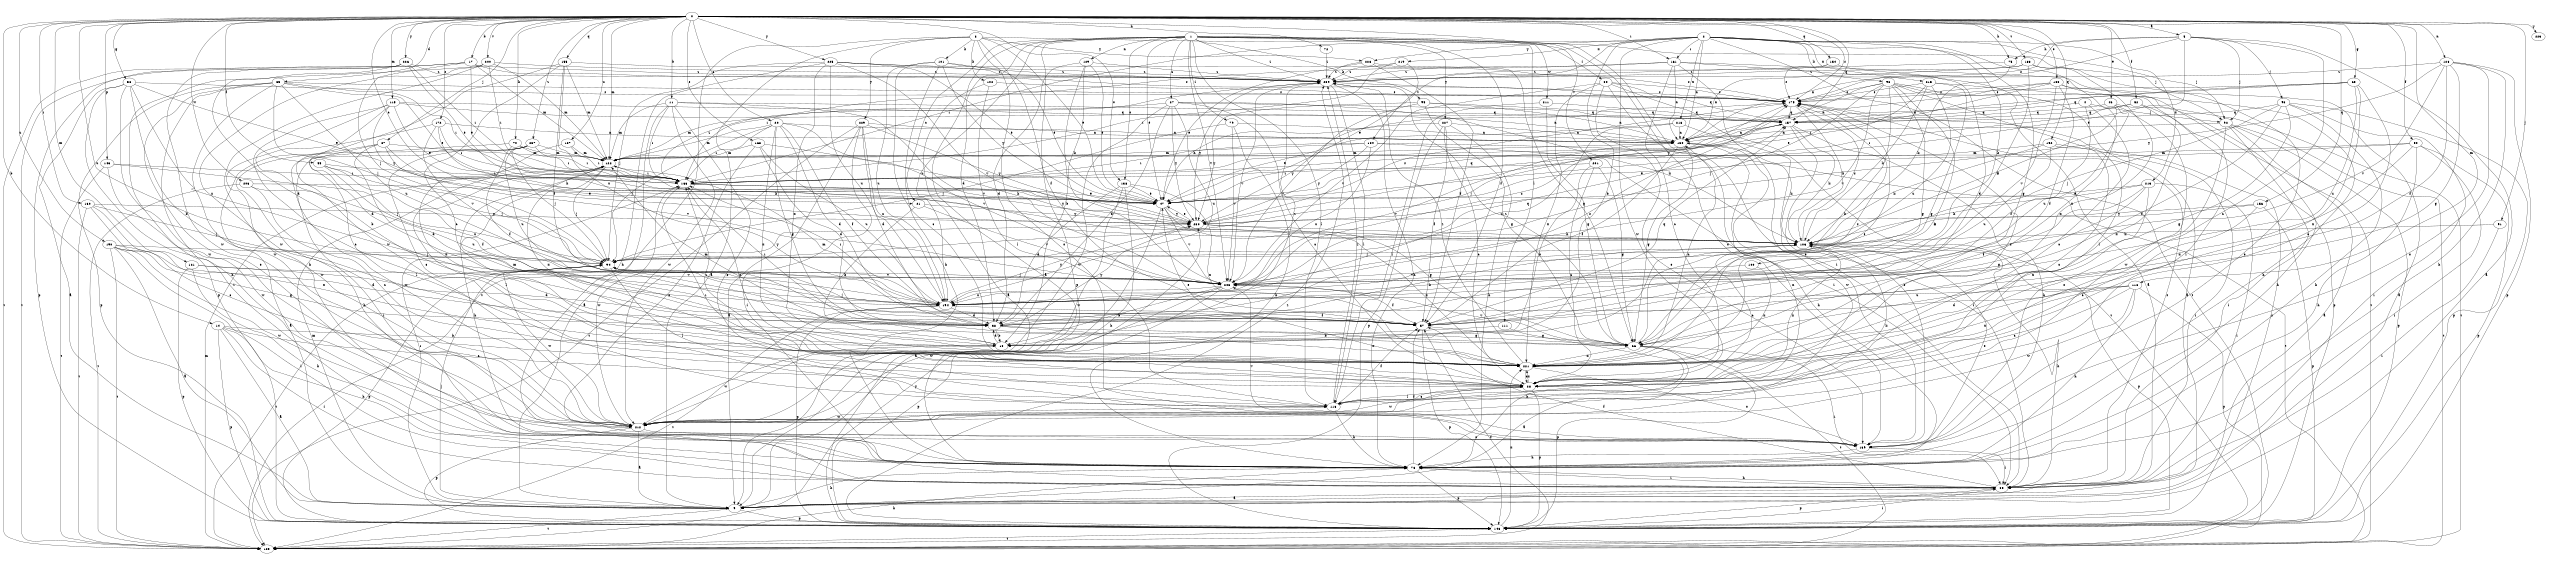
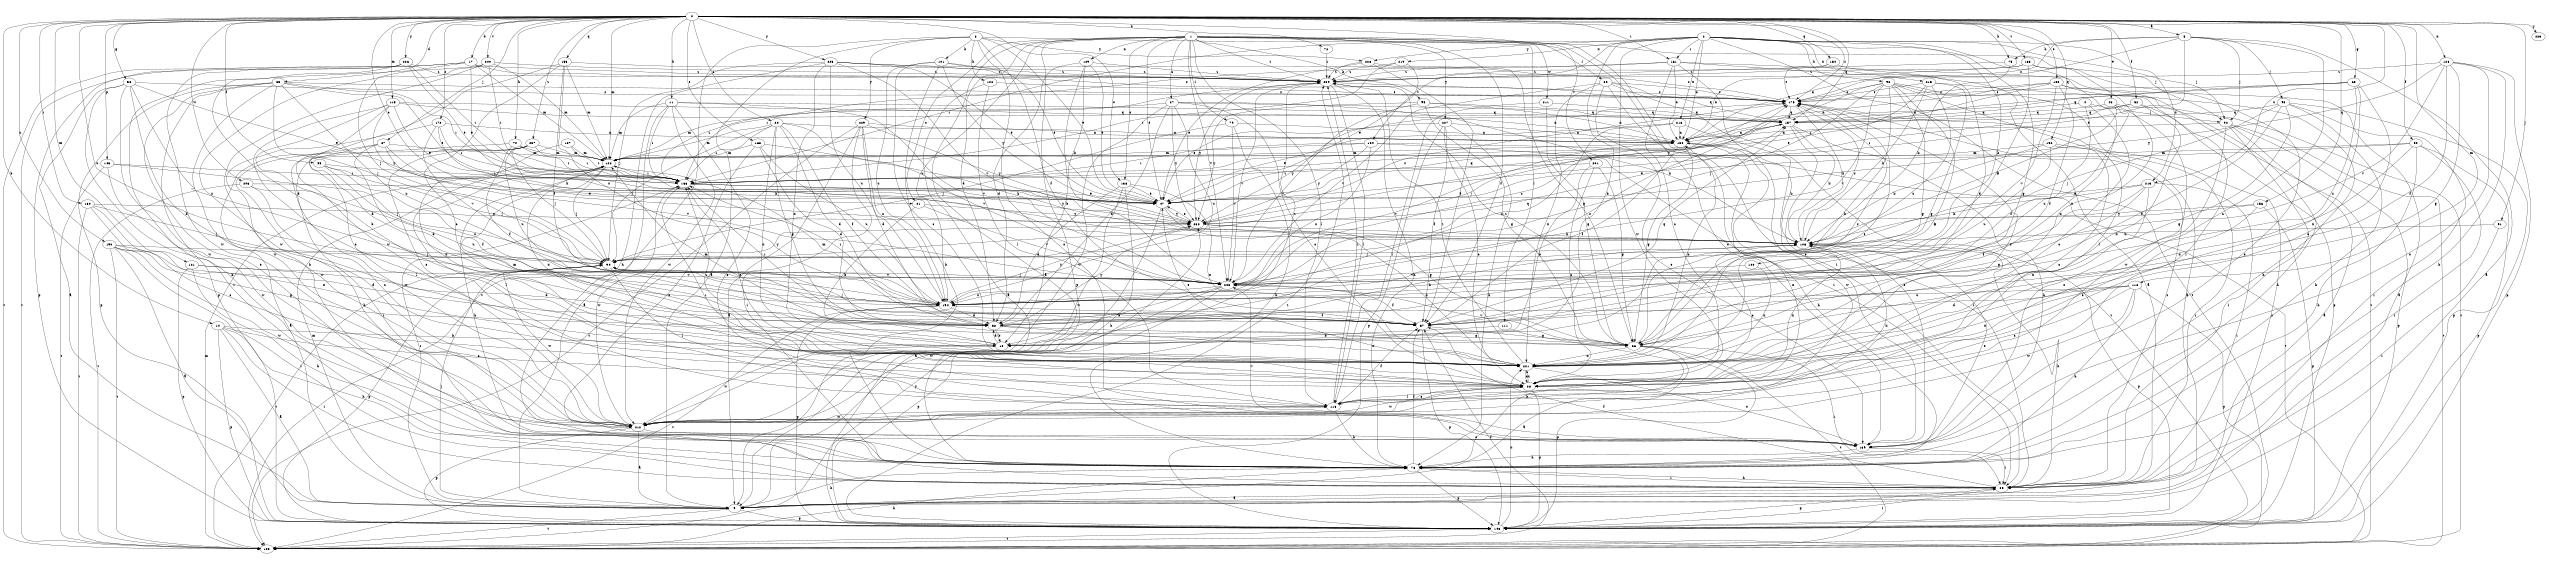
  strict digraph {
    0
    5
    11
    14
    17
    20
    21
    35
    46
    50
    52
    55
    58
    65
    70
    72
    75
    87
    91
    115
    118
    121
    122
    128
    133
    138
    143
    152
    154
    155
    156
    157
    160
    161
    168
    172
    175
    183
    187
    190
    194
    200
    201
    206
    223
    225
    226
    237
    9
    47
    92
    130
    28
    93
    139
    203
    166
    212
    85
    n60 [label=146]
    18
    76
    239
    185
    94
    38
    57
    66
    221
    230
    103
    113
    1
    27
    79
    80
    95
    111
    129
    211
    227
    2
    98
    100
    184
    213
    215
    218
    219
    228
    3
    101
    102
    229
    4
    0 -> 5 [label=a]
    0 -> 11 [label=b]
    0 -> 14 [label=b]
    0 -> 17 [label=b]
    0 -> 20 [label=c]
    0 -> 21 [label=c]
    0 -> 35 [label=d]
    0 -> 46 [label=e]
    0 -> 50 [label=f]
    0 -> 52 [label=f]
    0 -> 55 [label=f]
    0 -> 58 [label=g]
    0 -> 65 [label=g]
    0 -> 70 [label=h]
    0 -> 72 [label=h]
    0 -> 75 [label=h]
    0 -> 87 [label=j]
    0 -> 91 [label=j]
    0 -> 115 [label=m]
    0 -> 118 [label=m]
    0 -> 121 [label=m]
    0 -> 122 [label=m]
    0 -> 128 [label=n]
    0 -> 133 [label=o]
    0 -> 138 [label=o]
    0 -> 143 [label=p]
    0 -> 152 [label=q]
    0 -> 154 [label=q]
    0 -> 155 [label=q]
    0 -> 156 [label=q]
    0 -> 157 [label=q]
    0 -> 160 [label=r]
    0 -> 161 [label=r]
    0 -> 168 [label=s]
    0 -> 172 [label=s]
    0 -> 175 [label=s]
    0 -> 183 [label=t]
-   0 -> 187 [label=u]
+   0 -> 213 [label=u]
    0 -> 190 [label=u]
    0 -> 194 [label=u]
    0 -> 200 [label=v]
    0 -> 201 [label=v]
    0 -> 206 [label=w]
    0 -> 223 [label=y]
    0 -> 225 [label=y]
    0 -> 226 [label=y]
    0 -> 237 [label=z]
    5 -> 75 [label=h]
    5 -> 175 [label=s]
    5 -> 9 [label=a]
    5 -> 47 [label=e]
    5 -> 92 [label=j]
    5 -> 130 [label=n]
    5 -> 28 [label=c]
    5 -> 93 [label=j]
    11 -> 122 [label=m]
    11 -> 157 [label=q]
    11 -> 9 [label=a]
    11 -> 139 [label=o]
    11 -> 203 [label=v]
    11 -> 166 [label=r]
    11 -> 212 [label=w]
    14 -> 9 [label=a]
    14 -> 28 [label=c]
    14 -> 85 [label=i]
    14 -> n60 [label=p]
    14 -> 18 [label=b]
    14 -> 76 [label=h]
    17 -> 122 [label=m]
    17 -> 175 [label=s]
    17 -> 47 [label=e]
    17 -> 212 [label=w]
    17 -> 239 [label=z]
    17 -> 185 [label=t]
    17 -> 94 [label=j]
    20 -> 122 [label=m]
    20 -> 130 [label=n]
    20 -> 203 [label=v]
    20 -> 166 [label=r]
    20 -> 94 [label=j]
    20 -> 38 [label=d]
    20 -> 57 [label=f]
    20 -> 66 [label=g]
    20 -> 221 [label=x]
    21 -> 203 [label=v]
    21 -> 18 [label=b]
    21 -> 230 [label=y]
    35 -> 175 [label=s]
    35 -> 194 [label=u]
    35 -> 47 [label=e]
    35 -> 139 [label=o]
    35 -> 166 [label=r]
    35 -> 212 [label=w]
    35 -> 85 [label=i]
    35 -> n60 [label=p]
    35 -> 94 [label=j]
    46 -> 157 [label=q]
    46 -> 194 [label=u]
    46 -> 212 [label=w]
    46 -> 76 [label=h]
    46 -> 103 [label=k]
    50 -> 122 [label=m]
    50 -> 47 [label=e]
    50 -> 85 [label=i]
    50 -> n60 [label=p]
    50 -> 76 [label=h]
    50 -> 221 [label=x]
    52 -> 157 [label=q]
    52 -> 166 [label=r]
    52 -> 221 [label=x]
    52 -> 113 [label=l]
    55 -> 194 [label=u]
    55 -> 166 [label=r]
    55 -> 94 [label=j]
    55 -> 57 [label=f]
    58 -> 175 [label=s]
    58 -> 194 [label=u]
    58 -> 9 [label=a]
    58 -> 47 [label=e]
    58 -> 212 [label=w]
    58 -> 18 [label=b]
    58 -> 76 [label=h]
    65 -> 157 [label=q]
    65 -> 175 [label=s]
    65 -> 194 [label=u]
    65 -> 130 [label=n]
    65 -> 28 [label=c]
    65 -> 221 [label=x]
    70 -> 122 [label=m]
    70 -> 166 [label=r]
    70 -> 212 [label=w]
    70 -> 57 [label=f]
    72 -> 239 [label=z]
    75 -> 239 [label=z]
    75 -> 103 [label=k]
    87 -> 122 [label=m]
    87 -> 9 [label=a]
    87 -> 203 [label=v]
    87 -> 38 [label=d]
    87 -> 103 [label=k]
    87 -> 113 [label=l]
    91 -> 85 [label=i]
    91 -> 103 [label=k]
    115 -> 157 [label=q]
    115 -> 47 [label=e]
    115 -> 130 [label=n]
    115 -> 28 [label=c]
    115 -> 18 [label=b]
    115 -> 38 [label=d]
    115 -> 230 [label=y]
    118 -> 194 [label=u]
    118 -> 28 [label=c]
    118 -> 212 [label=w]
    118 -> n60 [label=p]
    118 -> 76 [label=h]
    118 -> 38 [label=d]
    118 -> 221 [label=x]
    121 -> 203 [label=v]
    121 -> n60 [label=p]
    121 -> 76 [label=h]
    121 -> 38 [label=d]
    122 -> 166 [label=r]
    122 -> 76 [label=h]
    122 -> 94 [label=j]
    122 -> 221 [label=x]
    122 -> 113 [label=l]
    128 -> 139 [label=o]
    128 -> 203 [label=v]
    128 -> n60 [label=p]
    128 -> 76 [label=h]
    128 -> 239 [label=z]
    128 -> 57 [label=f]
    128 -> 66 [label=g]
    128 -> 230 [label=y]
    133 -> 175 [label=s]
    133 -> 9 [label=a]
    133 -> 130 [label=n]
    133 -> 203 [label=v]
    133 -> 166 [label=r]
    133 -> 76 [label=h]
    133 -> 57 [label=f]
    138 -> 47 [label=e]
    138 -> 212 [label=w]
    138 -> 76 [label=h]
    138 -> 38 [label=d]
    138 -> 221 [label=x]
    143 -> 166 [label=r]
    143 -> 212 [label=w]
    143 -> 185 [label=t]
    143 -> 94 [label=j]
    152 -> 122 [label=m]
    152 -> 194 [label=u]
    152 -> 28 [label=c]
    152 -> 85 [label=i]
    152 -> 103 [label=k]
    154 -> 175 [label=s]
    154 -> 239 [label=z]
    154 -> 38 [label=d]
    155 -> 122 [label=m]
    155 -> 194 [label=u]
    155 -> 28 [label=c]
    155 -> 212 [label=w]
    155 -> 239 [label=z]
    155 -> 57 [label=f]
    156 -> 28 [label=c]
    156 -> n60 [label=p]
    156 -> 230 [label=y]
    156 -> 103 [label=k]
    157 -> 130 [label=n]
    157 -> 139 [label=o]
    157 -> 76 [label=h]
    157 -> 94 [label=j]
    157 -> 103 [label=k]
    160 -> 28 [label=c]
    160 -> 185 [label=t]
    160 -> 94 [label=j]
    160 -> 221 [label=x]
    160 -> 230 [label=y]
    161 -> 9 [label=a]
    161 -> 130 [label=n]
    161 -> 28 [label=c]
    161 -> 139 [label=o]
    161 -> 166 [label=r]
    161 -> 239 [label=z]
    161 -> 185 [label=t]
    168 -> 122 [label=m]
    168 -> 194 [label=u]
    168 -> 139 [label=o]
    168 -> 38 [label=d]
    168 -> 103 [label=k]
    172 -> 130 [label=n]
    172 -> 203 [label=v]
    172 -> 166 [label=r]
    172 -> 212 [label=w]
    172 -> 103 [label=k]
    175 -> 157 [label=q]
-   175 -> 47 [label=h]
+   175 -> 47 [label=e]
    175 -> 103 [label=k]
    183 -> 130 [label=n]
    183 -> 139 [label=o]
    183 -> 203 [label=v]
    183 -> 239 [label=z]
    183 -> 221 [label=x]
    187 -> 122 [label=m]
    187 -> 166 [label=r]
    187 -> 221 [label=x]
    190 -> 9 [label=a]
    190 -> 212 [label=w]
    190 -> 85 [label=i]
    190 -> 185 [label=t]
    190 -> 94 [label=j]
    190 -> 38 [label=d]
    190 -> 66 [label=g]
    194 -> 166 [label=r]
    194 -> n60 [label=p]
    194 -> 185 [label=t]
    194 -> 38 [label=d]
    194 -> 57 [label=f]
    194 -> 230 [label=y]
    200 -> 122 [label=m]
    200 -> 166 [label=r]
    200 -> 212 [label=w]
    200 -> n60 [label=p]
    200 -> 76 [label=h]
    200 -> 239 [label=z]
    201 -> 28 [label=c]
    201 -> 166 [label=r]
    201 -> 18 [label=b]
    201 -> 66 [label=g]
    206 -> 194 [label=u]
    206 -> 47 [label=e]
    206 -> 28 [label=c]
    206 -> 185 [label=t]
    225 -> 175 [label=s]
    225 -> 194 [label=u]
    225 -> 47 [label=e]
    225 -> 203 [label=v]
    225 -> 76 [label=h]
    225 -> 239 [label=z]
    225 -> 94 [label=j]
    225 -> 221 [label=x]
    226 -> 47 [label=e]
    226 -> 166 [label=r]
    226 -> n60 [label=p]
    226 -> 239 [label=z]
    226 -> 185 [label=t]
    226 -> 38 [label=d]
    237 -> 122 [label=m]
    237 -> 194 [label=u]
    237 -> 28 [label=c]
    237 -> 166 [label=r]
    237 -> 85 [label=i]
    237 -> 76 [label=h]
    237 -> 94 [label=j]
    9 -> 122 [label=m]
    9 -> 166 [label=r]
    9 -> n60 [label=p]
    9 -> 76 [label=h]
    9 -> 185 [label=t]
    9 -> 94 [label=j]
    47 -> 157 [label=q]
    47 -> 9 [label=a]
-   47 -> 203 [label=v]
    47 -> 66 [label=g]
    47 -> 230 [label=y]
    92 -> 9 [label=a]
    92 -> 130 [label=n]
    92 -> 139 [label=o]
    92 -> 85 [label=i]
    92 -> n60 [label=p]
    92 -> 185 [label=t]
    130 -> 122 [label=m]
    130 -> 203 [label=v]
    130 -> 212 [label=w]
    130 -> 57 [label=f]
    130 -> 66 [label=g]
    130 -> 103 [label=k]
    28 -> 175 [label=s]
    28 -> 212 [label=w]
    28 -> n60 [label=p]
    28 -> 221 [label=x]
    28 -> 103 [label=k]
    28 -> 113 [label=l]
    93 -> 157 [label=q]
    93 -> 85 [label=i]
    93 -> n60 [label=p]
    93 -> 76 [label=h]
    93 -> 94 [label=j]
    93 -> 57 [label=f]
    93 -> 66 [label=g]
    139 -> 203 [label=v]
    139 -> 85 [label=i]
    139 -> 76 [label=h]
    203 -> 157 [label=q]
    203 -> 175 [label=s]
    203 -> 194 [label=u]
    203 -> 212 [label=w]
    203 -> n60 [label=p]
    203 -> 18 [label=b]
    203 -> 94 [label=j]
    203 -> 57 [label=f]
    166 -> 47 [label=e]
    166 -> 212 [label=w]
    166 -> 239 [label=z]
    166 -> 221 [label=x]
    166 -> 230 [label=y]
    212 -> 9 [label=a]
    212 -> 130 [label=n]
    212 -> 139 [label=o]
    212 -> n60 [label=p]
    85 -> 175 [label=s]
    85 -> 9 [label=a]
    85 -> n60 [label=p]
    85 -> 76 [label=h]
    85 -> 57 [label=f]
    85 -> 103 [label=k]
    n60 -> 175 [label=s]
    n60 -> 85 [label=i]
    n60 -> 239 [label=z]
    n60 -> 185 [label=t]
    n60 -> 221 [label=x]
    18 -> 122 [label=m]
    18 -> 212 [label=w]
    18 -> 239 [label=z]
    18 -> 38 [label=d]
    76 -> 85 [label=i]
    76 -> n60 [label=p]
    76 -> 57 [label=f]
    239 -> 175 [label=s]
    239 -> 203 [label=v]
    239 -> 76 [label=h]
    239 -> 230 [label=y]
    239 -> 113 [label=l]
    185 -> 122 [label=m]
    185 -> 76 [label=h]
    185 -> 57 [label=f]
    185 -> 230 [label=y]
    94 -> 203 [label=v]
    94 -> 212 [label=w]
    94 -> n60 [label=p]
    94 -> 185 [label=t]
    94 -> 230 [label=y]
    94 -> 113 [label=l]
    38 -> 175 [label=s]
    38 -> 166 [label=r]
    38 -> 18 [label=b]
    38 -> 66 [label=g]
    38 -> 221 [label=x]
    38 -> 230 [label=y]
    38 -> 103 [label=k]
    57 -> 122 [label=m]
    57 -> 157 [label=q]
    57 -> n60 [label=p]
    57 -> 94 [label=j]
    57 -> 66 [label=g]
    66 -> 175 [label=s]
    66 -> 9 [label=a]
    66 -> 203 [label=v]
    66 -> 85 [label=i]
    66 -> n60 [label=p]
    66 -> 239 [label=z]
    66 -> 185 [label=t]
    66 -> 221 [label=x]
    221 -> 122 [label=m]
    221 -> 175 [label=s]
    221 -> 47 [label=e]
    221 -> 130 [label=n]
    221 -> 28 [label=c]
    221 -> 139 [label=o]
    221 -> 166 [label=r]
    221 -> 239 [label=z]
    230 -> 175 [label=s]
    230 -> 47 [label=e]
    230 -> 221 [label=x]
    230 -> 103 [label=k]
    103 -> 175 [label=s]
    103 -> 28 [label=c]
    103 -> 139 [label=o]
    103 -> n60 [label=p]
    103 -> 94 [label=j]
    113 -> 28 [label=c]
    113 -> 166 [label=r]
    113 -> 212 [label=w]
    113 -> 76 [label=h]
    113 -> 239 [label=z]
    113 -> 57 [label=f]
    113 -> 103 [label=k]
    1 -> 21 [label=c]
    1 -> 138 [label=o]
    1 -> 194 [label=u]
    1 -> 9 [label=a]
    1 -> 47 [label=e]
    1 -> 139 [label=o]
    1 -> 203 [label=v]
    1 -> 85 [label=i]
    1 -> n60 [label=p]
    1 -> 239 [label=z]
    1 -> 38 [label=d]
    1 -> 57 [label=f]
    1 -> 113 [label=l]
    1 -> 27 [label=c]
    1 -> 79 [label=i]
    1 -> 80 [label=i]
    1 -> 95 [label=k]
    1 -> 111 [label=l]
    1 -> 129 [label=n]
    1 -> 211 [label=w]
    1 -> 227 [label=y]
    27 -> 122 [label=m]
    27 -> 157 [label=q]
    27 -> 194 [label=u]
    27 -> 28 [label=c]
    27 -> 212 [label=w]
    27 -> 38 [label=d]
    27 -> 230 [label=y]
    27 -> 103 [label=k]
    79 -> 130 [label=n]
    79 -> 203 [label=v]
    79 -> 76 [label=h]
    79 -> 94 [label=j]
    80 -> 157 [label=q]
    80 -> 175 [label=s]
    80 -> 139 [label=o]
    80 -> 203 [label=v]
    80 -> 85 [label=i]
    80 -> 185 [label=t]
    80 -> 221 [label=x]
    95 -> 157 [label=q]
    95 -> 130 [label=n]
    95 -> 203 [label=v]
    95 -> 66 [label=g]
    95 -> 230 [label=y]
    111 -> 18 [label=b]
    111 -> 76 [label=h]
    129 -> 47 [label=e]
    129 -> 18 [label=b]
    129 -> 239 [label=z]
    129 -> 38 [label=d]
    129 -> 103 [label=k]
    211 -> 157 [label=q]
    211 -> 66 [label=g]
    211 -> 113 [label=l]
    227 -> 130 [label=n]
    227 -> 28 [label=c]
    227 -> n60 [label=p]
    227 -> 76 [label=h]
    227 -> 57 [label=f]
    227 -> 230 [label=y]
    2 -> 161 [label=r]
    2 -> 92 [label=j]
    2 -> 130 [label=n]
    2 -> 166 [label=r]
    2 -> 212 [label=w]
    2 -> 18 [label=b]
    2 -> 185 [label=t]
    2 -> 66 [label=g]
    2 -> 221 [label=x]
    2 -> 98 [label=k]
    2 -> 100 [label=k]
    2 -> 184 [label=t]
    2 -> 213 [label=x]
    2 -> 215 [label=x]
    2 -> 218 [label=x]
    2 -> 219 [label=x]
    2 -> 228 [label=y]
    98 -> 175 [label=s]
    98 -> 9 [label=a]
    98 -> 203 [label=v]
    98 -> n60 [label=p]
    98 -> 18 [label=b]
    98 -> 94 [label=j]
    98 -> 66 [label=g]
    98 -> 221 [label=x]
    98 -> 230 [label=y]
    98 -> 113 [label=l]
    100 -> 203 [label=v]
    100 -> 221 [label=x]
    184 -> 122 [label=m]
    184 -> 194 [label=u]
    184 -> 166 [label=r]
    184 -> 76 [label=h]
    184 -> 185 [label=t]
    184 -> 230 [label=y]
    213 -> 47 [label=e]
    213 -> 85 [label=i]
    213 -> 57 [label=f]
    213 -> 66 [label=g]
    213 -> 221 [label=x]
    213 -> 103 [label=k]
    215 -> 175 [label=s]
    215 -> 194 [label=u]
    215 -> 47 [label=e]
    215 -> 185 [label=t]
    215 -> 66 [label=g]
    215 -> 103 [label=k]
    218 -> 194 [label=u]
    218 -> 47 [label=e]
    218 -> 130 [label=n]
    218 -> 85 [label=i]
    219 -> 47 [label=e]
    219 -> 166 [label=r]
    219 -> 239 [label=z]
    228 -> 47 [label=e]
    228 -> 239 [label=z]
    228 -> 57 [label=f]
    228 -> 66 [label=g]
    3 -> 9 [label=a]
    3 -> 47 [label=e]
    3 -> 92 [label=j]
    3 -> 139 [label=o]
    3 -> 185 [label=t]
    3 -> 57 [label=f]
    3 -> 228 [label=y]
    3 -> 101 [label=k]
    3 -> 102 [label=k]
    3 -> 229 [label=y]
    101 -> 194 [label=u]
    101 -> 47 [label=e]
    101 -> 28 [label=c]
    101 -> 76 [label=h]
    101 -> 239 [label=z]
    101 -> 230 [label=y]
    102 -> 175 [label=s]
    102 -> 9 [label=a]
    102 -> 113 [label=l]
    229 -> 194 [label=u]
    229 -> 9 [label=a]
    229 -> 130 [label=n]
    229 -> 85 [label=i]
    229 -> 185 [label=t]
    229 -> 38 [label=d]
    229 -> 230 [label=y]
    4 -> 157 [label=q]
    4 -> 92 [label=j]
    4 -> 28 [label=c]
    4 -> 57 [label=f]
  }
